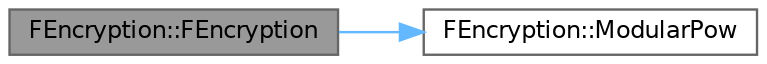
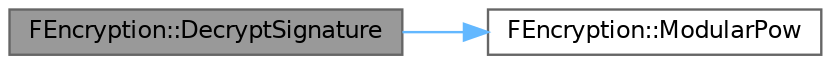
  digraph {
    rankdir=LR
    node [fontname=Helvetica fontsize=10 shape=box style=filled]
-   n1 [color=gray40 fillcolor=grey60 fontcolor=black height=0.2 label="FEncryption::FEncryption" width=0.4]
+   n1 [color=gray40 fillcolor=grey60 fontcolor=black height=0.2 label="FEncryption::DecryptSignature" width=0.4]
    n2 [color=grey40 fillcolor=white height=0.2 label="FEncryption::ModularPow" width=0.4]
    n1 -> n2 [color=steelblue1 fontname=Helvetica fontsize=10 labelfontname=Helvetica labelfontsize=10 style=solid]
  }
